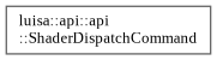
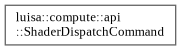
  digraph {
    rankdir=TB
    fontname="Liberation Serif"
-   n1 [color=grey40 fillcolor=white fontname="Liberation Serif" fontsize=10 height=0.2 label="luisa::api::api\l::ShaderDispatchCommand" shape=box style=filled width=0.4]
+   n1 [color=grey40 fillcolor=white fontname="Liberation Serif" fontsize=10 height=0.2 label="luisa::compute::api\l::ShaderDispatchCommand" shape=box style=filled width=0.4]
  }
